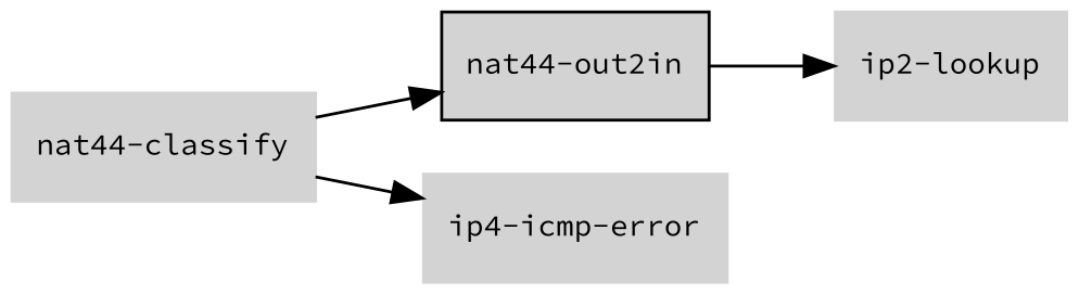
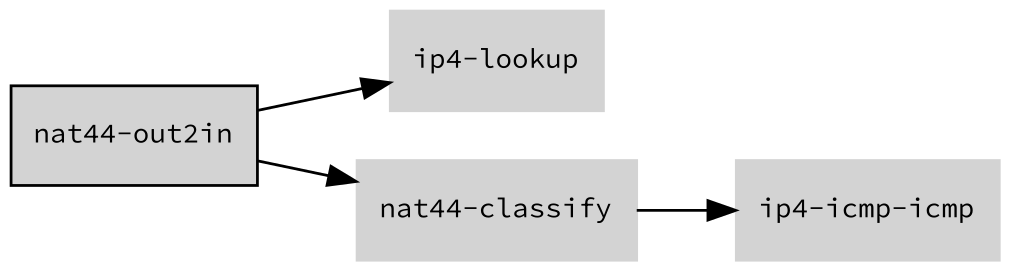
  digraph {
    fontname="Source Code Pro"
    rankdir=LR
    node [color=lightgray fillcolor=lightgray fontcolor=black fontname="Source Code Pro" fontsize=10 shape=box style=filled]
    edge [fontname="Source Code Pro" fontsize=8]
    "nat44-out2in" [color=black]
-   "ip4-lookup" [label="ip2-lookup"]
+   "ip4-lookup"
    "nat44-classify"
-   "ip4-icmp-error"
+   "ip4-icmp-error" [label="ip4-icmp-icmp"]
    "nat44-out2in" -> "ip4-lookup"
-   "nat44-classify" -> "nat44-out2in"
+   "nat44-out2in" -> "nat44-classify"
    "nat44-classify" -> "ip4-icmp-error"
  }
